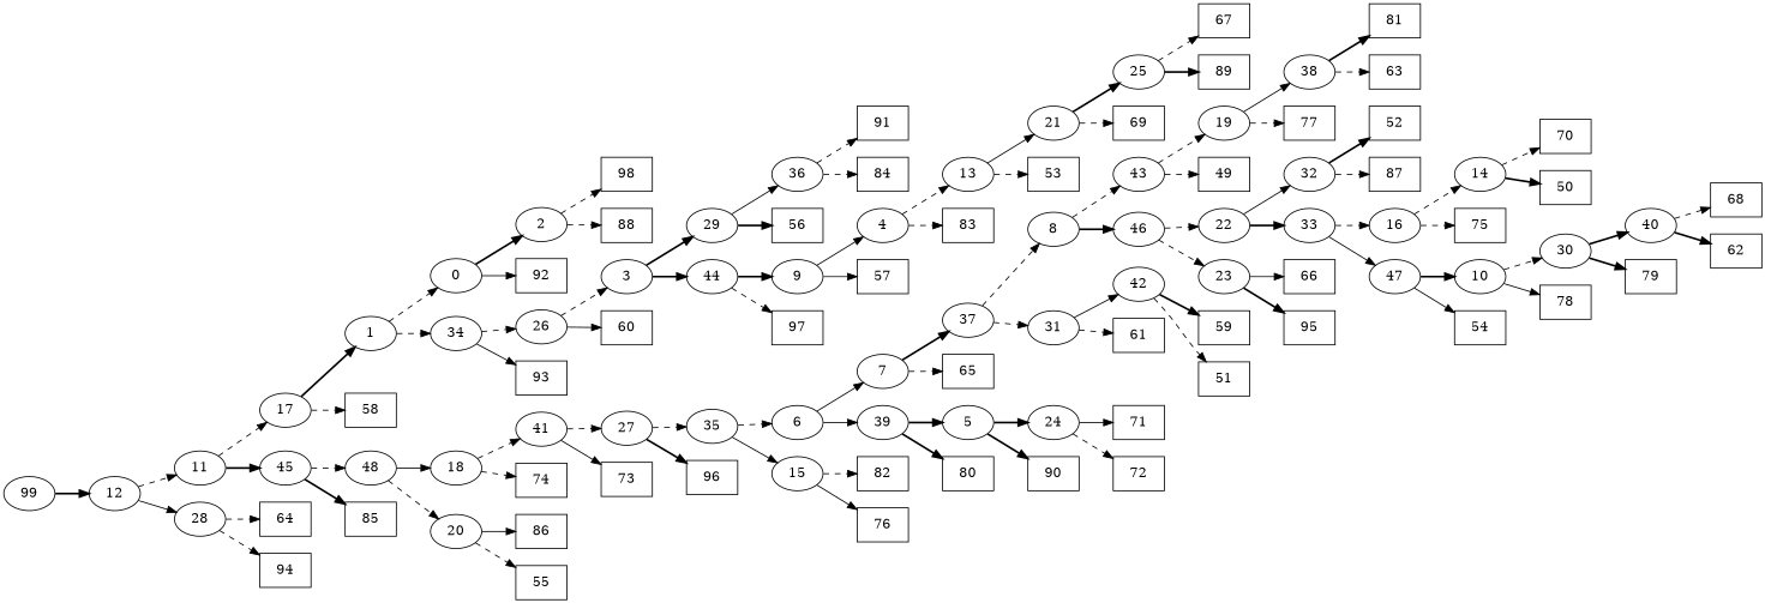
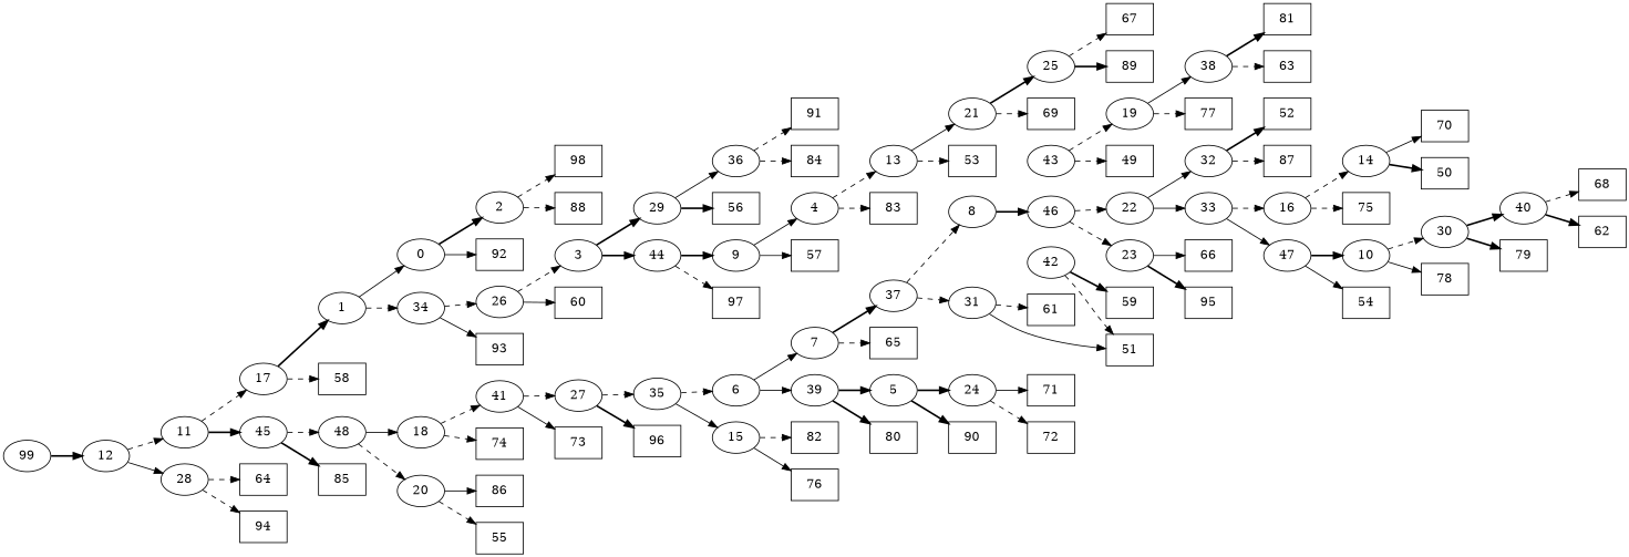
  digraph {
    rankdir=LR
    edge [style=dashed]
    n1 [label=0]
    n2 [label=2]
    n3 [label=92 shape=box]
    n4 [label=98 shape=box]
    n5 [label=88 shape=box]
    n6 [label=1]
    n7 [label=34]
    n8 [label=26]
    n9 [label=93 shape=box]
    n10 [label=3]
    n11 [label=29]
    n12 [label=44]
    n13 [label=36]
    n14 [label=56 shape=box]
    n15 [label=9]
    n16 [label=97 shape=box]
    n17 [label=4]
    n18 [label=13]
    n19 [label=83 shape=box]
    n20 [label=21]
    n21 [label=53 shape=box]
    n22 [label=5]
    n23 [label=24]
    n24 [label=90 shape=box]
    n25 [label=71 shape=box]
    n26 [label=72 shape=box]
    n27 [label=6]
    n28 [label=7]
    n29 [label=39]
    n30 [label=37]
    n31 [label=65 shape=box]
    n32 [label=80 shape=box]
    n33 [label=8]
    n34 [label=31]
    n35 [label=43]
    n36 [label=46]
    n37 [label=19]
    n38 [label=49 shape=box]
    n39 [label=22]
    n40 [label=23]
    n41 [label=57 shape=box]
    n42 [label=10]
    n43 [label=30]
    n44 [label=78 shape=box]
    n45 [label=40]
    n46 [label=79 shape=box]
    n47 [label=11]
    n48 [label=17]
    n49 [label=45]
    n50 [label=58 shape=box]
    n51 [label=48]
    n52 [label=85 shape=box]
    n53 [label=12]
    n54 [label=28]
    n55 [label=64 shape=box]
    n56 [label=94 shape=box]
    n57 [label=25]
    n58 [label=69 shape=box]
    n59 [label=14]
    n60 [label=70 shape=box]
    n61 [label=50 shape=box]
    n62 [label=15]
    n63 [label=82 shape=box]
    n64 [label=76 shape=box]
    n65 [label=16]
    n66 [label=75 shape=box]
    n67 [label=18]
    n68 [label=41]
    n69 [label=74 shape=box]
    n70 [label=27]
    n71 [label=73 shape=box]
    n72 [label=38]
    n73 [label=77 shape=box]
    n74 [label=81 shape=box]
    n75 [label=63 shape=box]
    n76 [label=20]
    n77 [label=86 shape=box]
    n78 [label=55 shape=box]
    n79 [label=67 shape=box]
    n80 [label=89 shape=box]
    n81 [label=32]
    n82 [label=33]
    n83 [label=52 shape=box]
    n84 [label=87 shape=box]
    n85 [label=47]
    n86 [label=66 shape=box]
    n87 [label=95 shape=box]
    n88 [label=60 shape=box]
    n89 [label=35]
    n90 [label=96 shape=box]
    n91 [label=91 shape=box]
    n92 [label=84 shape=box]
    n93 [label=68 shape=box]
    n94 [label=62 shape=box]
    n95 [label=42]
    n96 [label=61 shape=box]
    n97 [label=59 shape=box]
    n98 [label=51 shape=box]
    n99 [label=54 shape=box]
    n100 [label=99]
    n1 -> n2 [style=bold]
    n1 -> n3 [style=solid]
    n2 -> n4
    n2 -> n5
-   n6 -> n1
+   n6 -> n1 [style=solid]
    n6 -> n7
    n7 -> n8
    n7 -> n9 [style=solid]
    n8 -> n10
    n8 -> n88 [style=solid]
    n10 -> n11 [style=bold]
    n10 -> n12 [style=bold]
    n11 -> n13 [style=solid]
    n11 -> n14 [style=bold]
    n12 -> n15 [style=bold]
    n12 -> n16
    n13 -> n91
    n13 -> n92
    n15 -> n17 [style=solid]
    n15 -> n41 [style=solid]
    n17 -> n18
    n17 -> n19
    n18 -> n20 [style=solid]
    n18 -> n21
    n20 -> n57 [style=bold]
    n20 -> n58
    n22 -> n23 [style=bold]
    n22 -> n24 [style=bold]
    n23 -> n25 [style=solid]
    n23 -> n26
    n27 -> n28 [style=solid]
    n27 -> n29 [style=solid]
    n28 -> n30 [style=bold]
    n28 -> n31
    n29 -> n22 [style=bold]
    n29 -> n32 [style=bold]
    n30 -> n33
    n30 -> n34
-   n33 -> n35
    n33 -> n36 [style=bold]
-   n34 -> n95 [style=solid]
+   n34 -> n98 [style=solid]
    n34 -> n96
    n35 -> n37
    n35 -> n38
    n36 -> n39
    n36 -> n40
    n37 -> n72 [style=solid]
    n37 -> n73
    n39 -> n81 [style=solid]
-   n39 -> n82 [style=bold]
+   n39 -> n82 [style=solid]
    n40 -> n86 [style=solid]
    n40 -> n87 [style=bold]
    n42 -> n43
    n42 -> n44 [style=solid]
    n43 -> n45 [style=bold]
    n43 -> n46 [style=bold]
    n45 -> n93
    n45 -> n94 [style=bold]
    n47 -> n48
    n47 -> n49 [style=bold]
    n48 -> n6 [style=bold]
    n48 -> n50
    n49 -> n51
    n49 -> n52 [style=bold]
    n51 -> n67 [style=solid]
    n51 -> n76
    n53 -> n47
    n53 -> n54 [style=solid]
    n54 -> n55
    n54 -> n56
    n57 -> n79
    n57 -> n80 [style=bold]
-   n59 -> n60
+   n59 -> n60 [style=solid]
    n59 -> n61 [style=bold]
    n62 -> n63
    n62 -> n64 [style=solid]
    n65 -> n59
    n65 -> n66
    n67 -> n68
    n67 -> n69
    n68 -> n70
    n68 -> n71 [style=solid]
    n70 -> n89
    n70 -> n90 [style=bold]
    n72 -> n74 [style=bold]
    n72 -> n75
    n76 -> n77 [style=solid]
    n76 -> n78
    n81 -> n83 [style=bold]
    n81 -> n84
    n82 -> n65
    n82 -> n85 [style=solid]
    n85 -> n42 [style=bold]
    n85 -> n99 [style=solid]
    n89 -> n27
    n89 -> n62 [style=solid]
    n95 -> n97 [style=bold]
    n95 -> n98
    n100 -> n53 [style=bold]
  }
